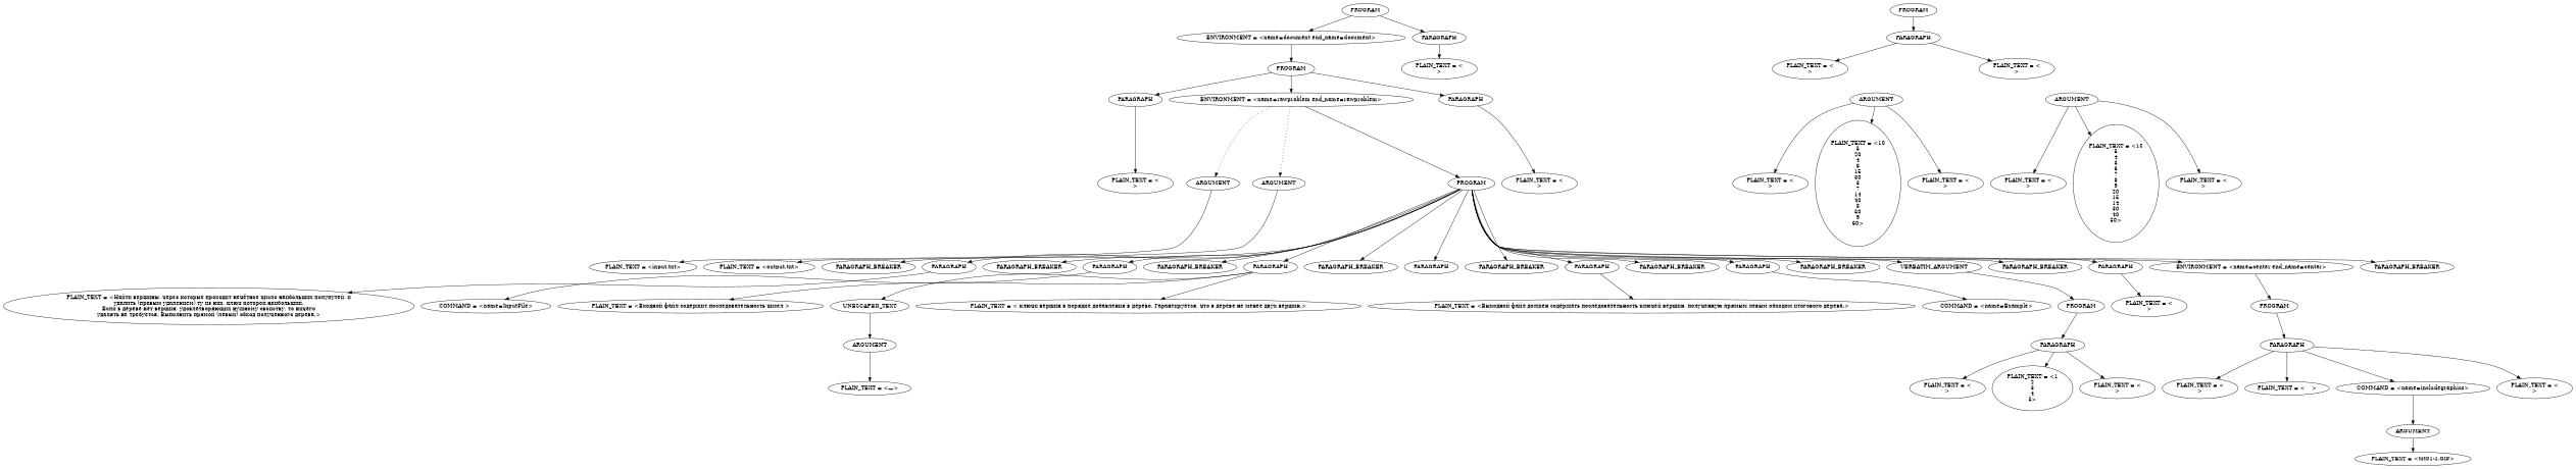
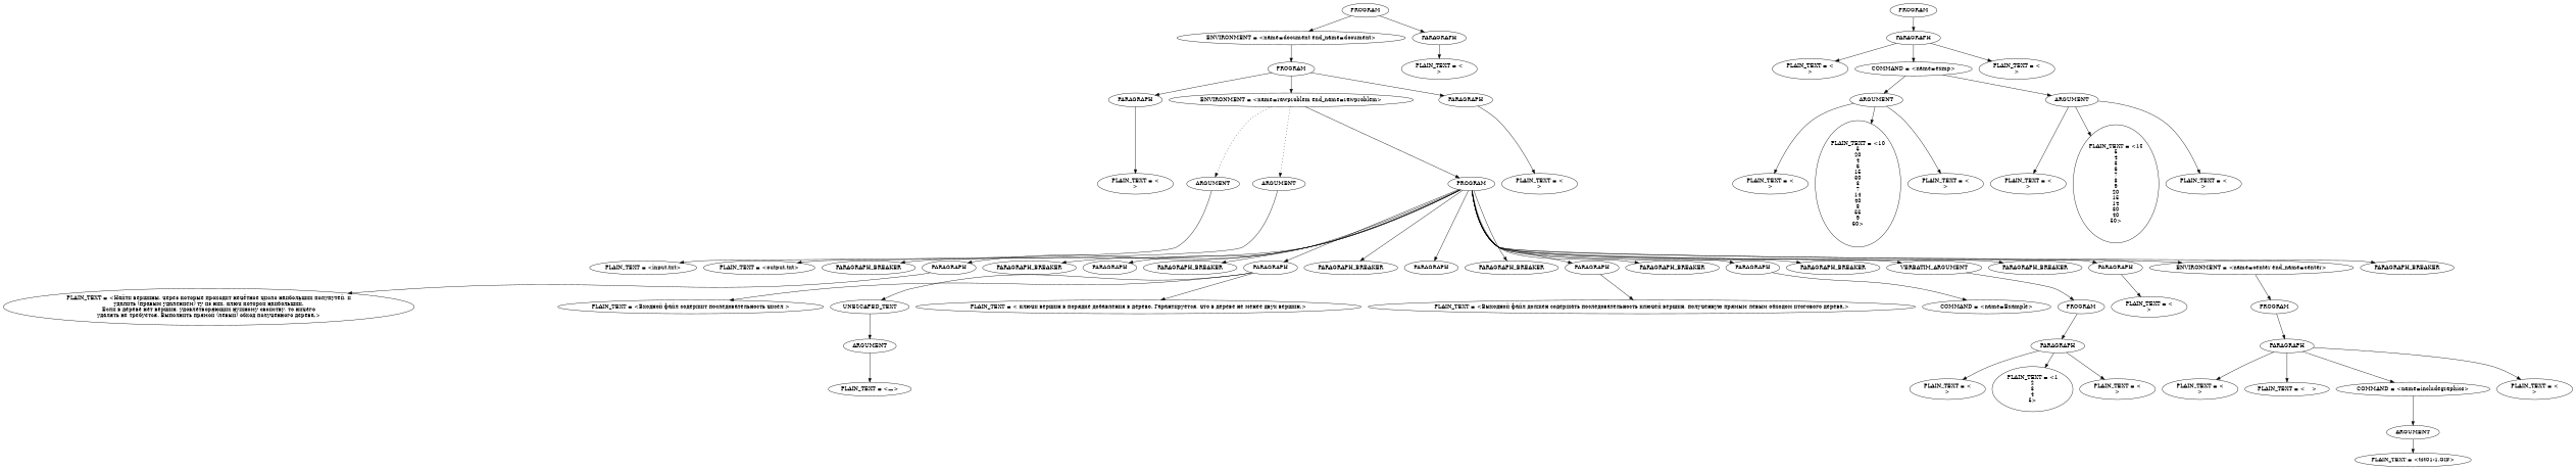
  digraph {
    n1 [label=PROGRAM]
    n2 [label="ENVIRONMENT = <name=document end_name=document>"]
    n3 [label=PARAGRAPH]
    n4 [label=PROGRAM]
    n5 [label="PLAIN_TEXT = <\n>"]
    n6 [label=PARAGRAPH]
    n7 [label="ENVIRONMENT = <name=rawproblem end_name=rawproblem>"]
    n8 [label=PARAGRAPH]
    n9 [label="PLAIN_TEXT = <\n>"]
    n10 [label=ARGUMENT]
    n11 [label=ARGUMENT]
    n12 [label=PROGRAM]
    n13 [label="PLAIN_TEXT = <\n>"]
    n14 [label="PLAIN_TEXT = <input.txt>"]
    n15 [label="PLAIN_TEXT = <output.txt>"]
    n16 [label=PARAGRAPH_BREAKER]
    n17 [label=PARAGRAPH]
    n18 [label=PARAGRAPH_BREAKER]
    n19 [label=PARAGRAPH]
    n20 [label=PARAGRAPH_BREAKER]
    n21 [label=PARAGRAPH]
    n22 [label=PARAGRAPH_BREAKER]
    n23 [label=PARAGRAPH]
    n24 [label=PARAGRAPH_BREAKER]
    n25 [label=PARAGRAPH]
    n26 [label=PARAGRAPH_BREAKER]
    n27 [label=PARAGRAPH]
    n28 [label=PARAGRAPH_BREAKER]
    n29 [label=VERBATIM_ARGUMENT]
    n30 [label=PARAGRAPH_BREAKER]
    n31 [label=PARAGRAPH]
    n32 [label="ENVIRONMENT = <name=center end_name=center>"]
    n33 [label=PARAGRAPH_BREAKER]
    n34 [label="PLAIN_TEXT = <Найти вершины, через которые проходит нечётное число наибольших полупутей, и\nудалить (правым удалением) ту из них, ключ которой наибольший.\nЕсли в дереве нет вершин, удовлетворяющих нужному свойству, то ничего\nудалять не требуется. Выполнить прямой (левый) обход полученного дерева.>"]
-   n35 [label="COMMAND = <name=InputFile>"]
    n36 [label="PLAIN_TEXT = <Входной файл содержит последовательность чисел >"]
    n37 [label=UNESCAPED_TEXT]
    n38 [label="PLAIN_TEXT = < ключи вершин в порядке добавления в дерево. Гарантируется, что в дереве не менее двух вершин.>"]
    n39 [label="PLAIN_TEXT = <Выходной файл должен содержать последовательность ключей вершин, полученную прямым левым обходом итогового дерева.>"]
    n40 [label="COMMAND = <name=Example>"]
    n41 [label=PROGRAM]
    n42 [label="PLAIN_TEXT = <\n>"]
    n43 [label=PROGRAM]
    n44 [label=ARGUMENT]
    n45 [label="PLAIN_TEXT = <&mdash;>"]
    n46 [label=PARAGRAPH]
    n47 [label="PLAIN_TEXT = <\n>"]
    n48 [label="PLAIN_TEXT = <1\n2\n3\n4\n5>"]
    n49 [label="PLAIN_TEXT = <\n>"]
    n50 [label=PROGRAM]
    n51 [label=PARAGRAPH]
    n52 [label="PLAIN_TEXT = <\n>"]
+   n53 [label="COMMAND = <name=exmp>"]
    n54 [label="PLAIN_TEXT = <\n>"]
    n55 [label=ARGUMENT]
    n56 [label=ARGUMENT]
    n57 [label="PLAIN_TEXT = <\n>"]
-   n58 [label="PLAIN_TEXT = <10\n5\n20\n4\n6\n15\n30\n3\n7\n14\n40\n8\n50\n9\n60>"]
+   n58 [label="PLAIN_TEXT = <10\n5\n20\n4\n6\n15\n30\n3\n7\n14\n40\n8\n55\n9\n60>"]
    n59 [label="PLAIN_TEXT = <\n>"]
    n60 [label="PLAIN_TEXT = <\n>"]
    n61 [label="PLAIN_TEXT = <10\n5\n4\n3\n6\n7\n8\n9\n20\n15\n14\n30\n40\n50>"]
    n62 [label="PLAIN_TEXT = <\n>"]
    n63 [label=PARAGRAPH]
    n64 [label="PLAIN_TEXT = <\n>"]
    n65 [label="PLAIN_TEXT = <    >"]
    n66 [label="COMMAND = <name=includegraphics>"]
    n67 [label="PLAIN_TEXT = <\n>"]
    n68 [label=ARGUMENT]
    n69 [label="PLAIN_TEXT = <tst01-1.GIF>"]
    n1 -> n2
    n1 -> n3
    n2 -> n4
    n3 -> n5
    n4 -> n6
    n4 -> n7
    n4 -> n8
    n6 -> n9
    n7 -> n10 [style=dotted]
    n7 -> n11 [style=dotted]
    n7 -> n12
    n8 -> n13
    n10 -> n14
    n11 -> n15
    n12 -> n16
    n12 -> n17
    n12 -> n18
    n12 -> n19
    n12 -> n20
    n12 -> n21
    n12 -> n22
    n12 -> n23
    n12 -> n24
    n12 -> n25
    n12 -> n26
    n12 -> n27
    n12 -> n28
    n12 -> n29
    n12 -> n30
    n12 -> n31
    n12 -> n32
    n12 -> n33
    n17 -> n34
-   n19 -> n35
    n21 -> n36
    n21 -> n37
    n21 -> n38
    n25 -> n39
    n27 -> n40
    n29 -> n41
    n31 -> n42
    n32 -> n43
    n37 -> n44
    n41 -> n46
    n43 -> n63
    n44 -> n45
    n46 -> n47
    n46 -> n48
    n46 -> n49
    n50 -> n51
    n51 -> n52
+   n51 -> n53
    n51 -> n54
+   n53 -> n55
+   n53 -> n56
    n55 -> n57
    n55 -> n58
    n55 -> n59
    n56 -> n60
    n56 -> n61
    n56 -> n62
    n63 -> n64
    n63 -> n65
    n63 -> n66
    n63 -> n67
    n66 -> n68
    n68 -> n69
  }
